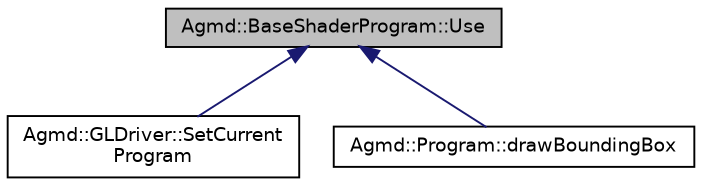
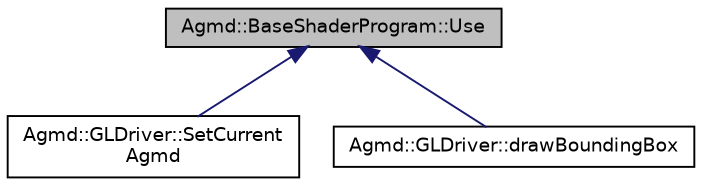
  digraph {
    rankdir=TB
    node [color=black fillcolor=white fontname=Helvetica fontsize=10 shape=record style=filled]
    edge [color=midnightblue dir=back fontname=Helvetica fontsize=10 labelfontname=Helvetica labelfontsize=10 style=solid]
    n1 [fillcolor=grey75 fontcolor=black height=0.2 label="Agmd::BaseShaderProgram::Use" width=0.4]
-   n2 [height=0.2 label="Agmd::GLDriver::SetCurrent\lProgram" width=0.4]
-   n3 [height=0.2 label="Agmd::Program::drawBoundingBox" width=0.4]
+   n2 [height=0.2 label="Agmd::GLDriver::SetCurrent\lAgmd" width=0.4]
+   n3 [height=0.2 label="Agmd::GLDriver::drawBoundingBox" width=0.4]
    n1 -> n2
    n1 -> n3
  }
